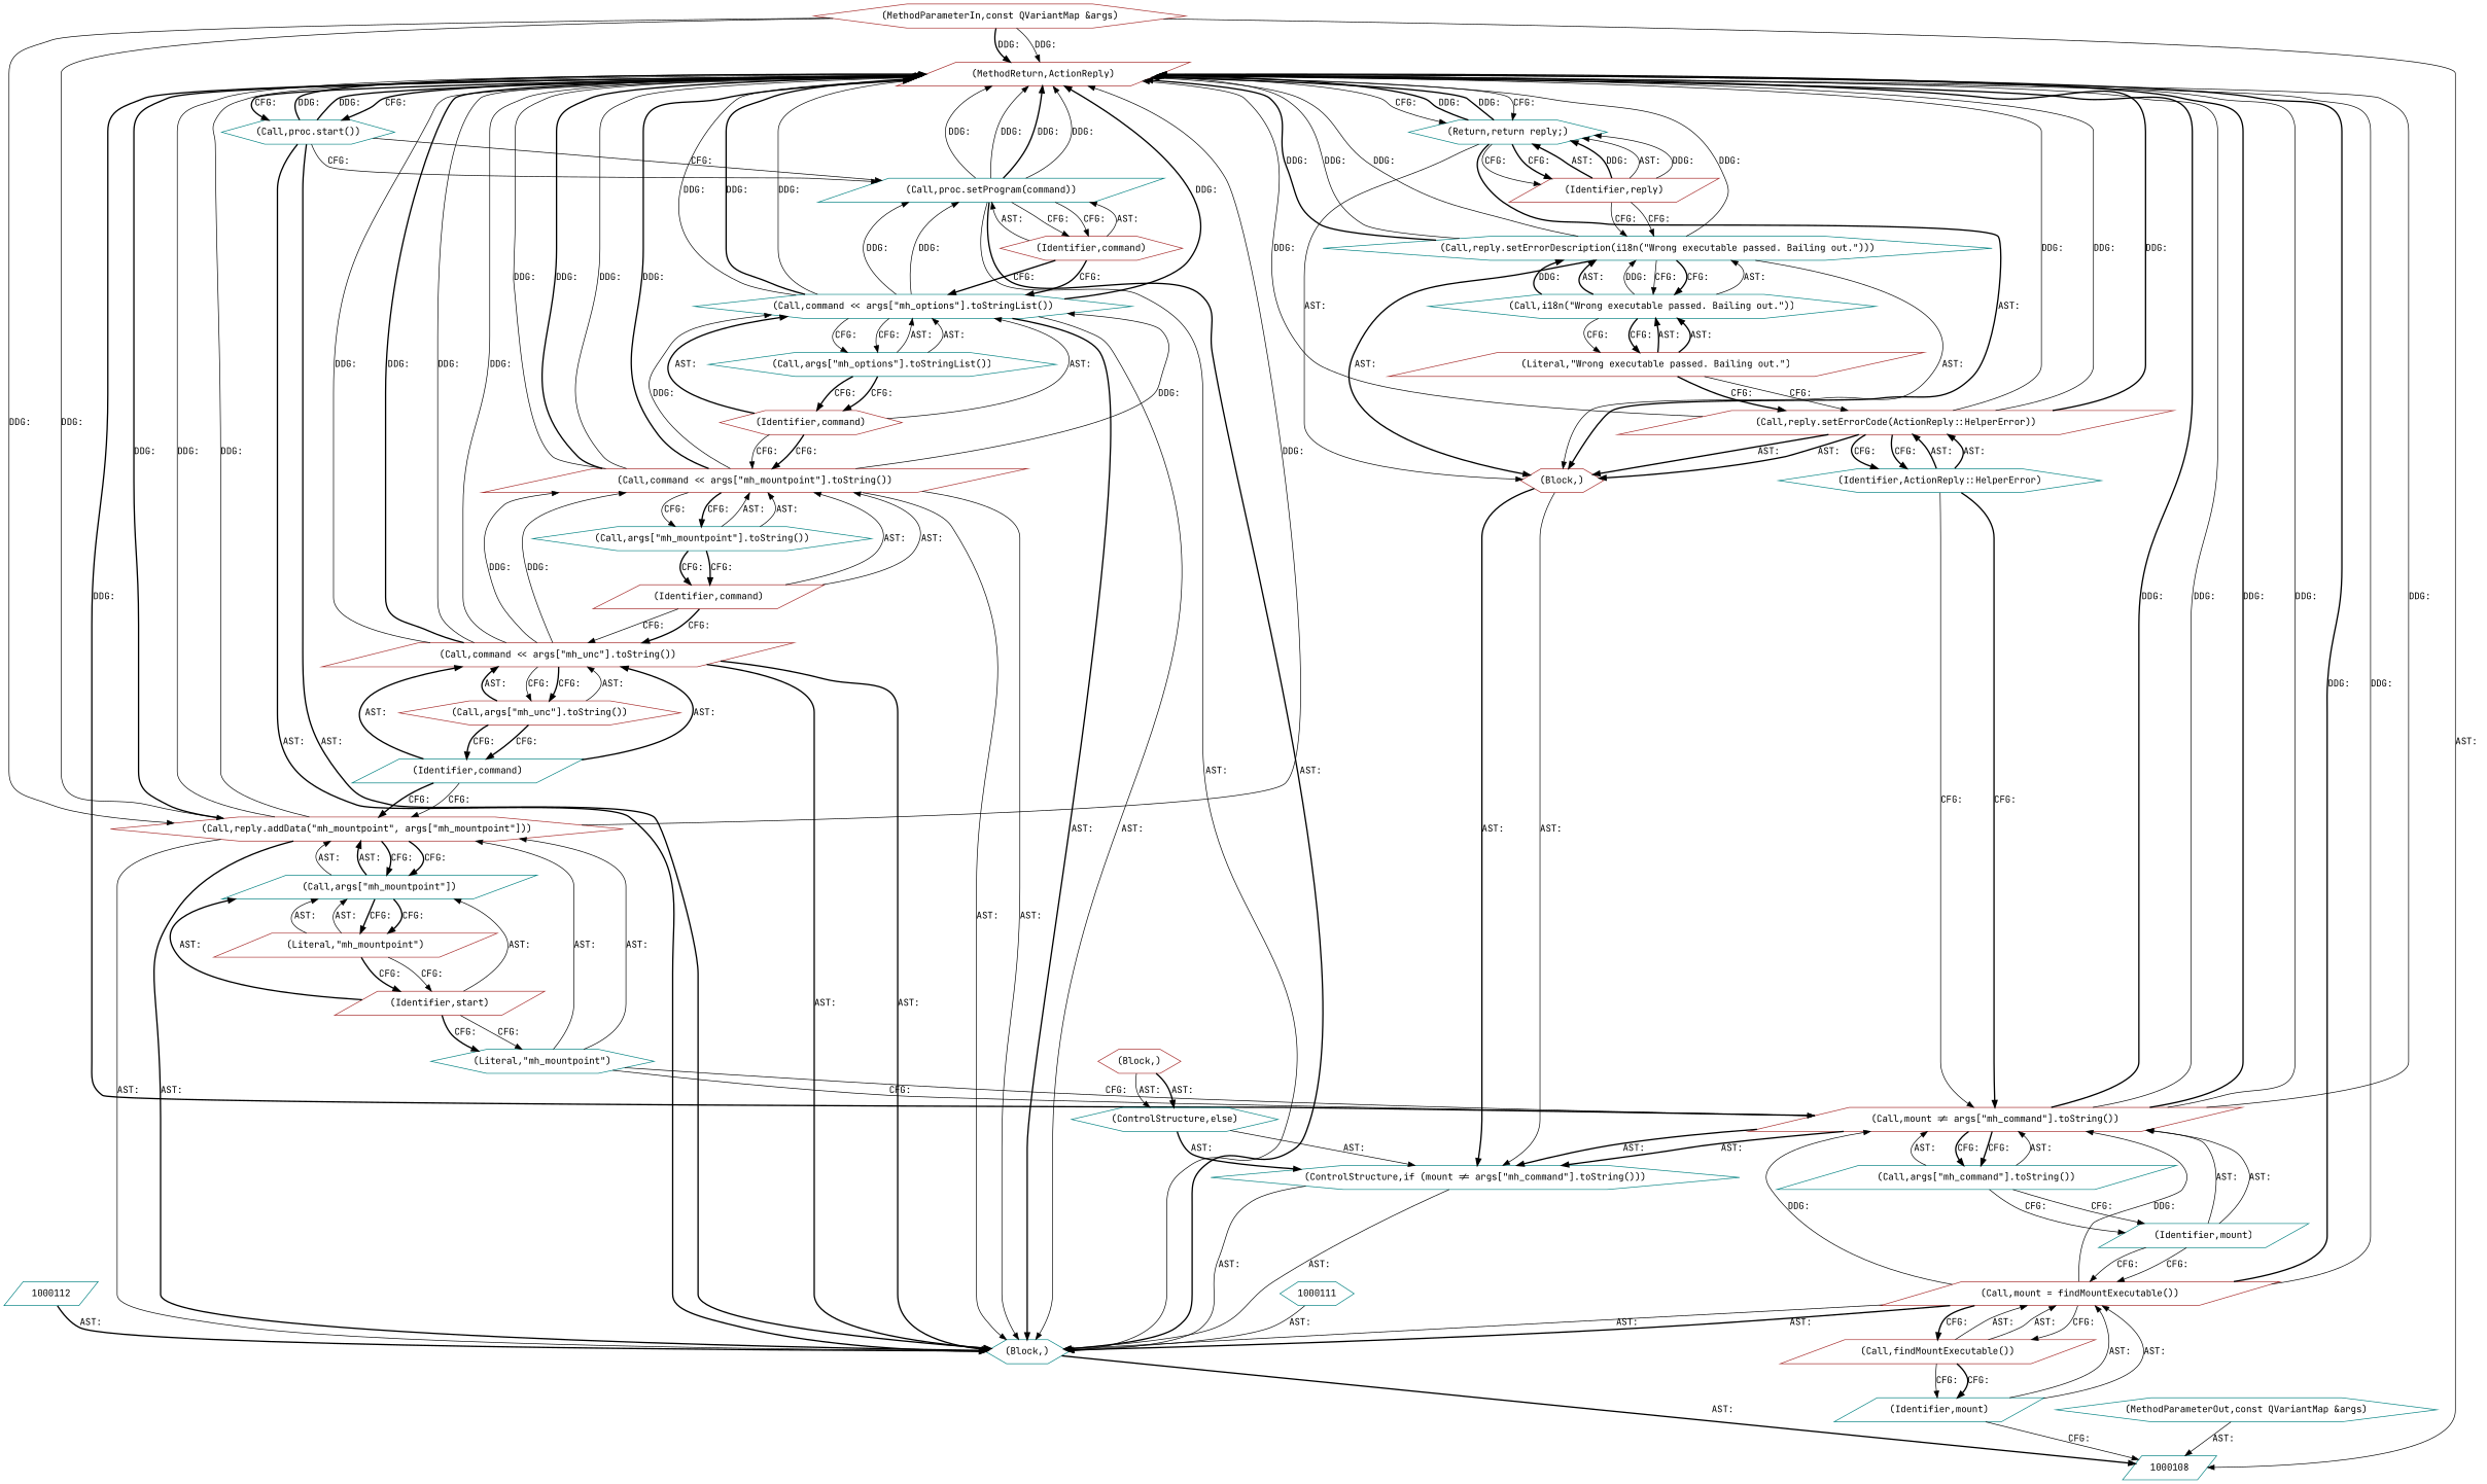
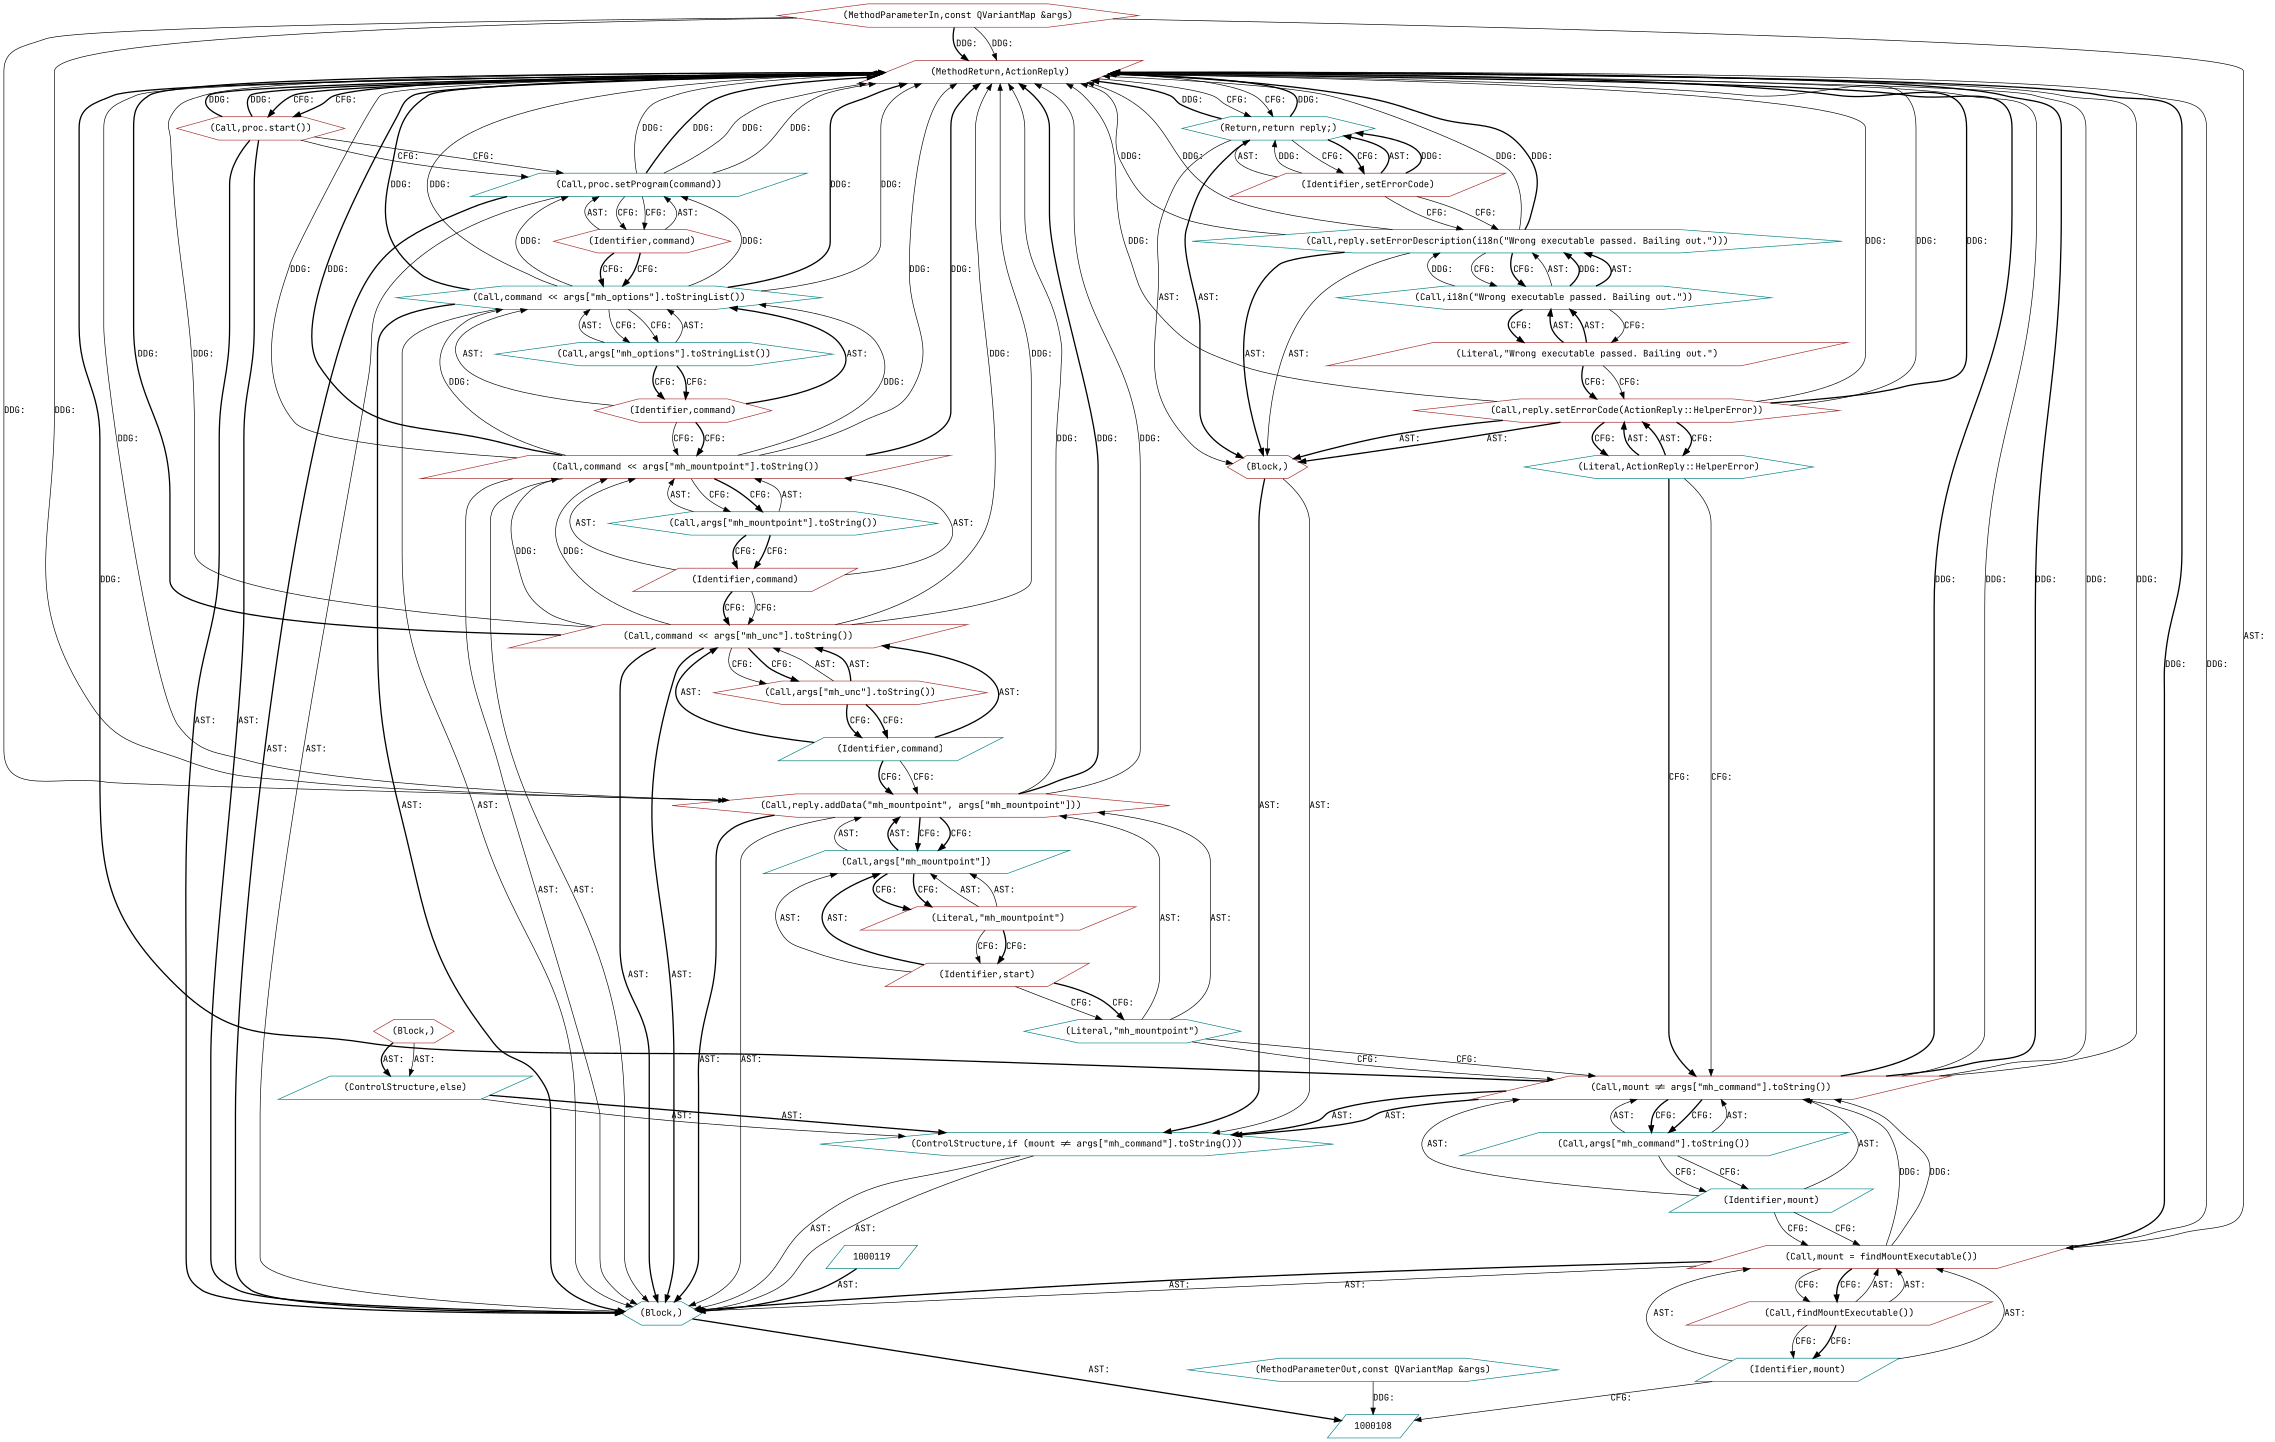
  digraph {
    fontname="JetBrains Mono"
    node [color=teal fontname="JetBrains Mono" shape=parallelogram]
    edge [fontname="JetBrains Mono" style=solid]
    n1 [color=brown label="(MethodReturn,ActionReply)"]
    n2 [label="(Return,return reply;)" shape=hexagon]
-   n3 [label="(Call,proc.start())" shape=hexagon]
+   n3 [color=brown label="(Call,proc.start())" shape=hexagon]
    n4 [color=brown label="(Block,)" shape=hexagon]
-   n5 [color=brown label="(Identifier,reply)"]
+   n5 [color=brown label="(Identifier,setErrorCode)"]
    n6 [label="(Block,)" shape=hexagon]
    n7 [label="(Call,proc.setProgram(command))"]
    n8 [color=brown label="(MethodParameterIn,const QVariantMap &args)" shape=hexagon]
    1000108
    n10 [color=brown label="(Call,reply.addData(\"mh_mountpoint\", args[\"mh_mountpoint\"]))" shape=hexagon]
    n11 [label="(Call,args[\"mh_mountpoint\"])"]
    n12 [label="(MethodParameterOut,const QVariantMap &args)" shape=hexagon]
    n13 [label="(Call,args[\"mh_command\"].toString())"]
    n14 [color=brown label="(Call,mount != args[\"mh_command\"].toString())"]
    n15 [label="(Identifier,mount)"]
    n16 [label="(ControlStructure,if (mount != args[\"mh_command\"].toString()))" shape=hexagon]
    n17 [color=brown label="(Call,mount = findMountExecutable())"]
    n18 [color=brown label="(Call,findMountExecutable())"]
-   n19 [label="(Identifier,ActionReply::HelperError)" shape=hexagon]
-   n20 [color=brown label="(Call,reply.setErrorCode(ActionReply::HelperError))"]
+   n19 [label="(Literal,ActionReply::HelperError)" shape=hexagon]
+   n20 [color=brown label="(Call,reply.setErrorCode(ActionReply::HelperError))" shape=hexagon]
    n21 [label="(Call,i18n(\"Wrong executable passed. Bailing out.\"))" shape=hexagon]
    n22 [color=brown label="(Literal,\"Wrong executable passed. Bailing out.\")"]
    n23 [label="(Call,reply.setErrorDescription(i18n(\"Wrong executable passed. Bailing out.\")))" shape=hexagon]
-   n24 [label="(ControlStructure,else)" shape=hexagon]
+   n24 [label="(ControlStructure,else)"]
    n25 [color=brown label="(Block,)" shape=hexagon]
    n26 [label="(Literal,\"mh_mountpoint\")" shape=hexagon]
    n27 [color=brown label="(Literal,\"mh_mountpoint\")"]
    n28 [color=brown label="(Identifier,start)"]
    n29 [color=brown label="(Call,args[\"mh_unc\"].toString())" shape=hexagon]
    n30 [color=brown label="(Call,command << args[\"mh_unc\"].toString())"]
    n31 [label="(Identifier,command)"]
    n32 [color=brown label="(Call,command << args[\"mh_mountpoint\"].toString())"]
    n33 [label="(Call,args[\"mh_mountpoint\"].toString())" shape=hexagon]
    n34 [label="(Call,command << args[\"mh_options\"].toStringList())" shape=hexagon]
    n35 [color=brown label="(Identifier,command)"]
    n36 [label="(Call,args[\"mh_options\"].toStringList())" shape=hexagon]
    n37 [color=brown label="(Identifier,command)" shape=hexagon]
    n38 [color=brown label="(Identifier,command)" shape=hexagon]
    n39 [label="(Identifier,mount)"]
-   1000111 [shape=hexagon]
-   1000112
+   1000112 [label=1000119]
    n1 -> n2 [label="CFG: "]
    n1 -> n2 [label="CFG: "]
    n1 -> n3 [label="CFG: " style=bold]
    n1 -> n3 [label="CFG: " style=bold]
    n2 -> n1 [label="DDG: " style=bold]
    n2 -> n1 [label="DDG: " style=bold]
    n2 -> n4 [label="AST: "]
    n2 -> n4 [label="AST: " style=bold]
    n2 -> n5 [label="CFG: "]
    n2 -> n5 [label="CFG: " style=bold]
    n3 -> n1 [label="DDG: " style=bold]
    n3 -> n1 [label="DDG: " style=bold]
    n3 -> n6 [label="AST: " style=bold]
    n3 -> n6 [label="AST: " style=bold]
    n3 -> n7 [label="CFG: "]
    n3 -> n7 [label="CFG: "]
    n4 -> n16 [label="AST: " style=bold]
    n4 -> n16 [label="AST: "]
    n5 -> n2 [label="AST: " style=bold]
    n5 -> n2 [label="DDG: " style=bold]
    n5 -> n2 [label="AST: "]
    n5 -> n2 [label="DDG: "]
    n5 -> n23 [label="CFG: "]
    n5 -> n23 [label="CFG: "]
    n6 -> 1000108 [label="AST: " style=bold]
    n7 -> n1 [label="DDG: "]
    n7 -> n1 [label="DDG: "]
    n7 -> n1 [label="DDG: " style=bold]
    n7 -> n1 [label="DDG: "]
    n7 -> n6 [label="AST: " style=bold]
    n7 -> n6 [label="AST: "]
    n7 -> n38 [label="CFG: "]
    n7 -> n38 [label="CFG: "]
    n8 -> n1 [label="DDG: "]
    n8 -> n1 [label="DDG: " style=bold]
-   n8 -> 1000108 [label="AST: "]
+   n8 -> n17 [label="AST: "]
    n8 -> n10 [label="DDG: "]
    n8 -> n10 [label="DDG: "]
    n10 -> n1 [label="DDG: "]
    n10 -> n1 [label="DDG: "]
    n10 -> n1 [label="DDG: " style=bold]
    n10 -> n1 [label="DDG: "]
    n10 -> n6 [label="AST: " style=bold]
    n10 -> n6 [label="AST: "]
    n10 -> n11 [label="CFG: " style=bold]
    n10 -> n11 [label="CFG: " style=bold]
    n11 -> n10 [label="AST: "]
    n11 -> n10 [label="AST: " style=bold]
    n11 -> n27 [label="CFG: " style=bold]
    n11 -> n27 [label="CFG: " style=bold]
-   n12 -> 1000108 [label="AST: "]
+   n12 -> 1000108 [label="DDG: "]
    n13 -> n14 [label="AST: "]
    n13 -> n14 [label="AST: "]
    n13 -> n15 [label="CFG: "]
    n13 -> n15 [label="CFG: "]
    n14 -> n1 [label="DDG: " style=bold]
    n14 -> n1 [label="DDG: "]
    n14 -> n1 [label="DDG: " style=bold]
    n14 -> n1 [label="DDG: "]
    n14 -> n1 [label="DDG: "]
    n14 -> n1 [label="DDG: " style=bold]
    n14 -> n13 [label="CFG: " style=bold]
    n14 -> n13 [label="CFG: " style=bold]
    n14 -> n16 [label="AST: " style=bold]
    n14 -> n16 [label="AST: " style=bold]
    n15 -> n14 [label="AST: "]
    n15 -> n14 [label="AST: "]
    n15 -> n17 [label="CFG: "]
    n15 -> n17 [label="CFG: "]
    n16 -> n6 [label="AST: "]
    n16 -> n6 [label="AST: "]
    n17 -> n1 [label="DDG: " style=bold]
    n17 -> n1 [label="DDG: "]
    n17 -> n6 [label="AST: "]
    n17 -> n6 [label="AST: " style=bold]
    n17 -> n14 [label="DDG: "]
    n17 -> n14 [label="DDG: "]
    n17 -> n18 [label="CFG: "]
    n17 -> n18 [label="CFG: " style=bold]
    n18 -> n17 [label="AST: "]
    n18 -> n17 [label="AST: "]
    n18 -> n39 [label="CFG: " style=bold]
    n18 -> n39 [label="CFG: "]
    n19 -> n14 [label="CFG: "]
    n19 -> n14 [label="CFG: " style=bold]
    n19 -> n20 [label="AST: " style=bold]
    n19 -> n20 [label="AST: " style=bold]
    n20 -> n1 [label="DDG: "]
    n20 -> n1 [label="DDG: "]
    n20 -> n1 [label="DDG: " style=bold]
    n20 -> n1 [label="DDG: "]
    n20 -> n4 [label="AST: " style=bold]
    n20 -> n4 [label="AST: " style=bold]
    n20 -> n19 [label="CFG: " style=bold]
    n20 -> n19 [label="CFG: " style=bold]
    n21 -> n22 [label="CFG: "]
    n21 -> n22 [label="CFG: " style=bold]
    n21 -> n23 [label="AST: "]
    n21 -> n23 [label="DDG: " style=bold]
    n21 -> n23 [label="AST: " style=bold]
    n21 -> n23 [label="DDG: "]
    n22 -> n20 [label="CFG: "]
    n22 -> n20 [label="CFG: " style=bold]
    n22 -> n21 [label="AST: " style=bold]
    n22 -> n21 [label="AST: " style=bold]
    n23 -> n1 [label="DDG: "]
    n23 -> n1 [label="DDG: " style=bold]
    n23 -> n1 [label="DDG: "]
    n23 -> n1 [label="DDG: "]
    n23 -> n4 [label="AST: " style=bold]
    n23 -> n4 [label="AST: "]
    n23 -> n21 [label="CFG: "]
    n23 -> n21 [label="CFG: " style=bold]
    n24 -> n16 [label="AST: " style=bold]
    n24 -> n16 [label="AST: "]
    n25 -> n24 [label="AST: "]
    n25 -> n24 [label="AST: " style=bold]
    n26 -> n10 [label="AST: "]
    n26 -> n10 [label="AST: "]
    n26 -> n14 [label="CFG: "]
    n26 -> n14 [label="CFG: "]
    n27 -> n11 [label="AST: "]
    n27 -> n11 [label="AST: "]
    n27 -> n28 [label="CFG: "]
    n27 -> n28 [label="CFG: " style=bold]
    n28 -> n11 [label="AST: "]
    n28 -> n11 [label="AST: " style=bold]
    n28 -> n26 [label="CFG: "]
    n28 -> n26 [label="CFG: " style=bold]
    n29 -> n30 [label="AST: "]
    n29 -> n30 [label="AST: " style=bold]
    n29 -> n31 [label="CFG: " style=bold]
    n29 -> n31 [label="CFG: " style=bold]
    n30 -> n1 [label="DDG: " style=bold]
    n30 -> n1 [label="DDG: "]
    n30 -> n1 [label="DDG: "]
    n30 -> n1 [label="DDG: "]
    n30 -> n6 [label="AST: " style=bold]
    n30 -> n6 [label="AST: " style=bold]
    n30 -> n29 [label="CFG: "]
    n30 -> n29 [label="CFG: " style=bold]
    n30 -> n32 [label="DDG: "]
    n30 -> n32 [label="DDG: "]
    n31 -> n10 [label="CFG: " style=bold]
    n31 -> n10 [label="CFG: "]
    n31 -> n30 [label="AST: " style=bold]
    n31 -> n30 [label="AST: " style=bold]
    n32 -> n1 [label="DDG: "]
    n32 -> n1 [label="DDG: " style=bold]
    n32 -> n1 [label="DDG: "]
    n32 -> n1 [label="DDG: " style=bold]
    n32 -> n6 [label="AST: "]
    n32 -> n6 [label="AST: "]
    n32 -> n33 [label="CFG: "]
    n32 -> n33 [label="CFG: " style=bold]
    n32 -> n34 [label="DDG: "]
    n32 -> n34 [label="DDG: "]
    n33 -> n32 [label="AST: "]
    n33 -> n32 [label="AST: "]
    n33 -> n35 [label="CFG: " style=bold]
    n33 -> n35 [label="CFG: " style=bold]
    n34 -> n1 [label="DDG: " style=bold]
    n34 -> n1 [label="DDG: "]
    n34 -> n1 [label="DDG: " style=bold]
    n34 -> n1 [label="DDG: "]
    n34 -> n6 [label="AST: " style=bold]
    n34 -> n6 [label="AST: "]
    n34 -> n7 [label="DDG: "]
    n34 -> n7 [label="DDG: "]
    n34 -> n36 [label="CFG: "]
    n34 -> n36 [label="CFG: "]
    n35 -> n30 [label="CFG: "]
    n35 -> n30 [label="CFG: " style=bold]
    n35 -> n32 [label="AST: "]
    n35 -> n32 [label="AST: "]
    n36 -> n34 [label="AST: "]
    n36 -> n34 [label="AST: "]
    n36 -> n37 [label="CFG: " style=bold]
    n36 -> n37 [label="CFG: " style=bold]
    n37 -> n32 [label="CFG: " style=bold]
    n37 -> n32 [label="CFG: "]
    n37 -> n34 [label="AST: "]
    n37 -> n34 [label="AST: " style=bold]
    n38 -> n7 [label="AST: "]
    n38 -> n7 [label="AST: "]
    n38 -> n34 [label="CFG: " style=bold]
    n38 -> n34 [label="CFG: " style=bold]
    n39 -> 1000108 [label="CFG: "]
    n39 -> n17 [label="AST: "]
    n39 -> n17 [label="AST: "]
-   1000111 -> n6 [label="AST: "]
    1000112 -> n6 [label="AST: " style=bold]
  }
